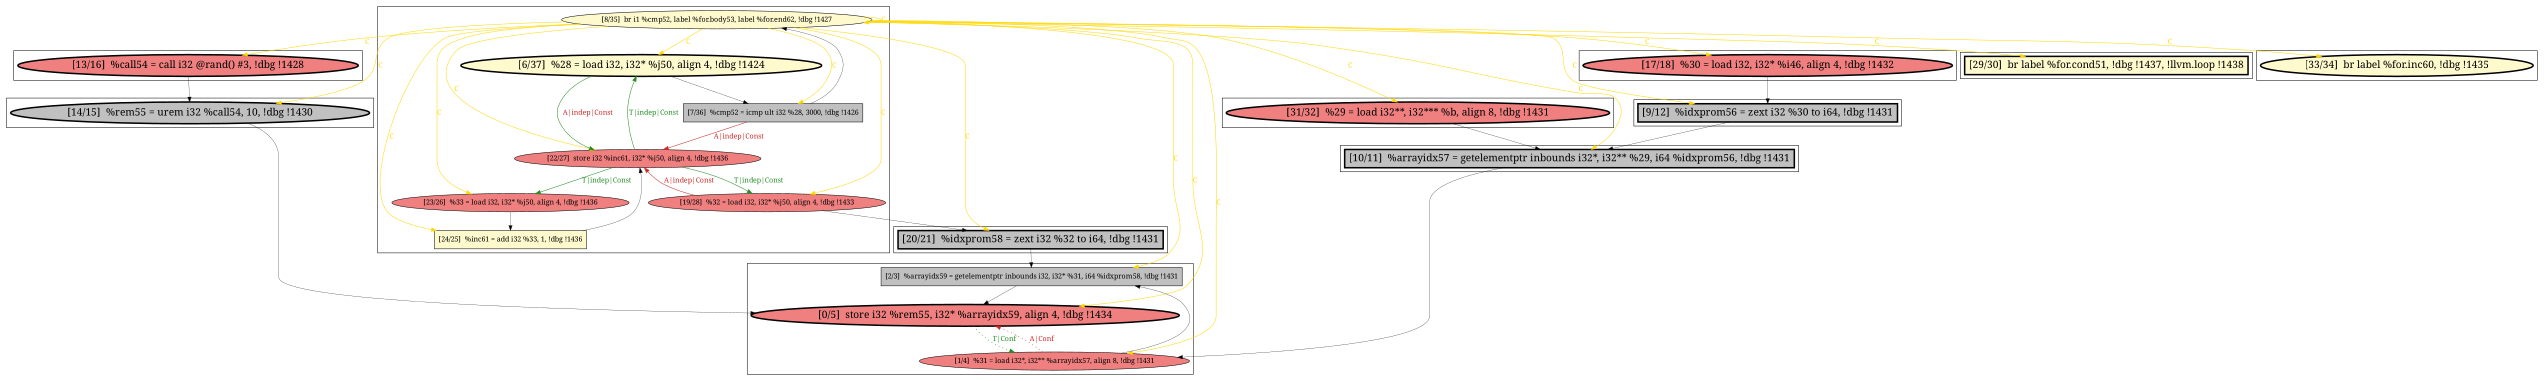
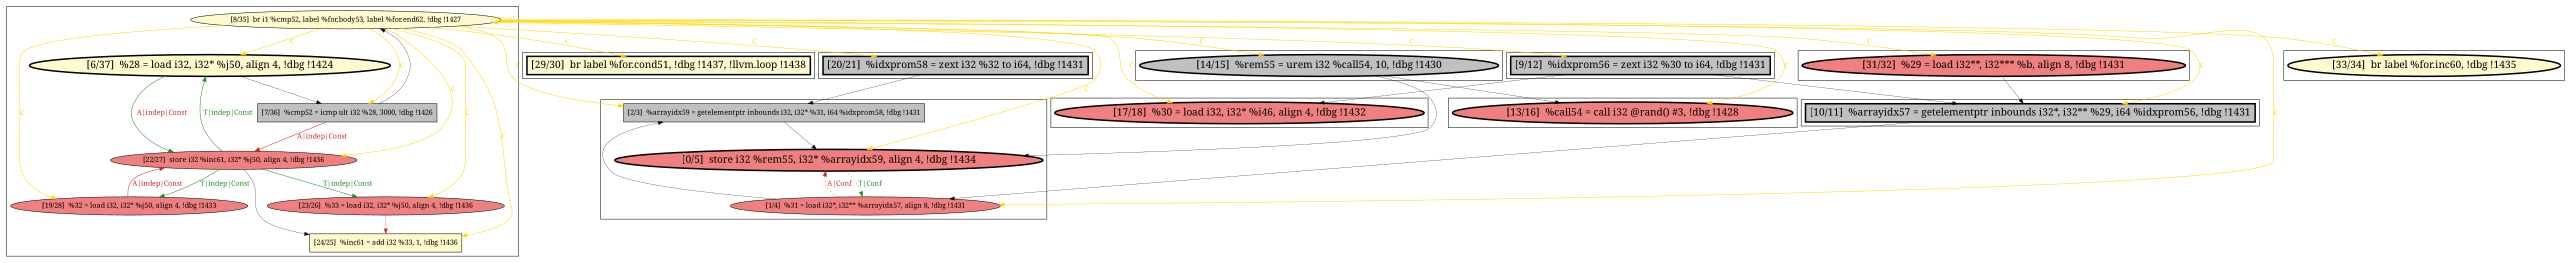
  digraph {
    fontname="Noto Serif"
    node [fillcolor=lightcoral fontname="Noto Serif" fontsize=20 penwidth=3.0 shape=ellipse style=filled]
    edge [color=gold fontcolor=gold fontname="Noto Serif" penwidth=1.0 style=solid]
    n1 [label="[17/18]  %30 = load i32, i32* %i46, align 4, !dbg !1432"]
    n2 [fillcolor=lemonchiffon label="[29/30]  br label %for.cond51, !dbg !1437, !llvm.loop !1438" shape=box]
    n3 [label="[31/32]  %29 = load i32**, i32*** %b, align 8, !dbg !1431"]
    n4 [fillcolor=lemonchiffon label="[8/35]  br i1 %cmp52, label %for.body53, label %for.end62, !dbg !1427" fontsize="" penwidth=""]
    n5 [fillcolor=lemonchiffon label="[6/37]  %28 = load i32, i32* %j50, align 4, !dbg !1424"]
    n6 [label="[22/27]  store i32 %inc61, i32* %j50, align 4, !dbg !1436" fontsize="" penwidth=""]
    n7 [label="[19/28]  %32 = load i32, i32* %j50, align 4, !dbg !1433" fontsize="" penwidth=""]
    n8 [label="[23/26]  %33 = load i32, i32* %j50, align 4, !dbg !1436" fontsize="" penwidth=""]
    n9 [fillcolor=lemonchiffon label="[24/25]  %inc61 = add i32 %33, 1, !dbg !1436" shape=rectangle fontsize="" penwidth=""]
    n10 [fillcolor=grey label="[7/36]  %cmp52 = icmp ult i32 %28, 3000, !dbg !1426" shape=rectangle fontsize="" penwidth=""]
    n11 [fillcolor=grey label="[20/21]  %idxprom58 = zext i32 %32 to i64, !dbg !1431" shape=rectangle]
    n12 [fillcolor=grey label="[2/3]  %arrayidx59 = getelementptr inbounds i32, i32* %31, i64 %idxprom58, !dbg !1431" shape=rectangle fontsize="" penwidth=""]
    n13 [label="[0/5]  store i32 %rem55, i32* %arrayidx59, align 4, !dbg !1434"]
    n14 [label="[1/4]  %31 = load i32*, i32** %arrayidx57, align 8, !dbg !1431" fontsize="" penwidth=""]
    n15 [fillcolor=grey label="[14/15]  %rem55 = urem i32 %call54, 10, !dbg !1430"]
    n16 [fillcolor=grey label="[9/12]  %idxprom56 = zext i32 %30 to i64, !dbg !1431" shape=rectangle]
    n17 [fillcolor=grey label="[10/11]  %arrayidx57 = getelementptr inbounds i32*, i32** %29, i64 %idxprom56, !dbg !1431" shape=rectangle]
    n18 [label="[13/16]  %call54 = call i32 @rand() #3, !dbg !1428"]
    n19 [fillcolor=lemonchiffon label="[33/34]  br label %for.inc60, !dbg !1435"]
    subgraph cluster_1 {
      n1
    }
    subgraph cluster_2 {
      n2
    }
    subgraph cluster_3 {
      n3
    }
    subgraph cluster_4 {
      n4
      n5
      n6
      n7
      n8
      n9
      n10
    }
    subgraph cluster_5 {
      n11
    }
    subgraph cluster_6 {
      n12
      n13
      n14
    }
    subgraph cluster_7 {
      n15
    }
    subgraph cluster_8 {
      n16
    }
    subgraph cluster_9 {
      n17
    }
    subgraph cluster_10 {
      n18
    }
    subgraph cluster_11 {
      n19
    }
-   n1 -> n16 [color=black fontcolor=black penwidth=0.5]
+   n16 -> n1 [color=black fontcolor=black penwidth=0.5]
    n3 -> n17 [color=black fontcolor=black penwidth=0.5]
    n4 -> n1 [label=C]
    n4 -> n2 [label=C]
    n4 -> n3 [label=C]
    n4 -> n4 [label=C]
    n4 -> n5 [label=C]
    n4 -> n6 [label=C]
    n4 -> n7 [label=C]
    n4 -> n8 [label=C]
    n4 -> n9 [label=C]
    n4 -> n10 [label=C]
    n4 -> n11 [label=C]
    n4 -> n12 [label=C]
    n4 -> n13 [label=C]
    n4 -> n14 [label=C]
    n4 -> n15 [label=C]
    n4 -> n16 [label=C]
    n4 -> n17 [label=C]
    n4 -> n18 [label=C]
    n4 -> n19 [label=C]
    n5 -> n6 [color=forestgreen fontcolor=firebrick3 label="A|indep|Const"]
    n5 -> n10 [color=black fontcolor=black penwidth=0.5]
    n6 -> n5 [color=forestgreen fontcolor=forestgreen label="T|indep|Const"]
    n6 -> n7 [color=forestgreen fontcolor=forestgreen label="T|indep|Const"]
    n6 -> n8 [color=forestgreen fontcolor=forestgreen label="T|indep|Const"]
    n7 -> n6 [color=firebrick3 fontcolor=firebrick3 label="A|indep|Const"]
-   n7 -> n11 [color=black fontcolor=black penwidth=0.5]
-   n8 -> n9 [color=black fontcolor=black penwidth=0.5]
-   n9 -> n6 [color=black fontcolor=black penwidth=0.5]
+   n8 -> n9 [color=firebrick3 fontcolor=black penwidth=0.5]
+   n6 -> n9 [color=black fontcolor=black penwidth=0.5]
    n10 -> n4 [color=black fontcolor=black penwidth=0.5]
    n10 -> n6 [color=firebrick3 fontcolor=firebrick3 label="A|indep|Const"]
    n11 -> n12 [color=black fontcolor=black penwidth=0.5]
    n12 -> n13 [color=black fontcolor=black penwidth=0.5]
    n13 -> n14 [color=forestgreen fontcolor=forestgreen label="T|Conf" style=dotted]
    n14 -> n12 [color=black fontcolor=black penwidth=0.5]
    n14 -> n13 [color=firebrick3 fontcolor=firebrick3 label="A|Conf" style=dotted]
    n15 -> n13 [color=black fontcolor=black penwidth=0.5]
    n16 -> n17 [color=black fontcolor=black penwidth=0.5]
    n17 -> n14 [color=black fontcolor=black penwidth=0.5]
-   n18 -> n15 [color=black fontcolor=black penwidth=0.5]
+   n15 -> n18 [color=black fontcolor=black penwidth=0.5]
  }
